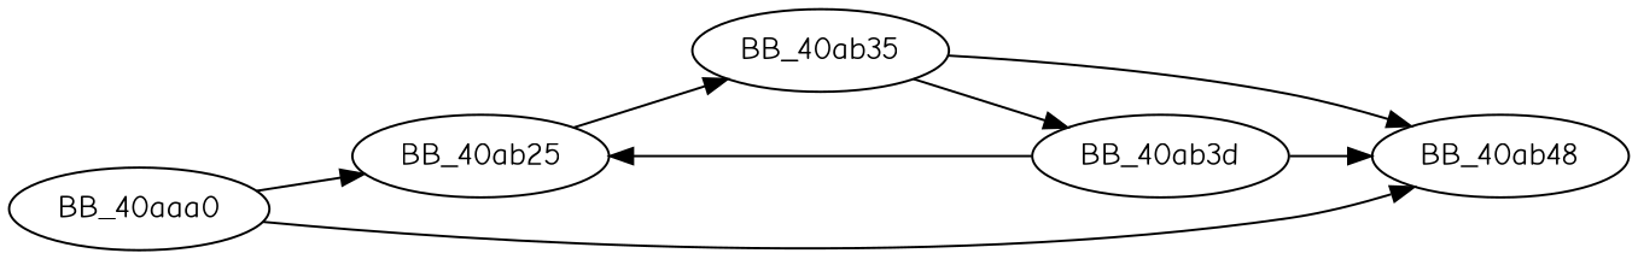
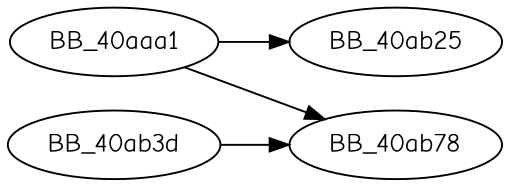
  digraph {
    fontname="Comic Neue"
    rankdir=LR
    node [fontname="Comic Neue"]
    edge [fontname="Comic Neue"]
-   BB_40aaa0
+   BB_40aaa0 [label=BB_40aaa1]
    BB_40ab25
-   BB_40ab48
-   BB_40ab35
+   BB_40ab48 [label=BB_40ab78]
    BB_40ab3d
    BB_40aaa0 -> BB_40ab25
    BB_40aaa0 -> BB_40ab48
-   BB_40ab25 -> BB_40ab35
-   BB_40ab35 -> BB_40ab48
-   BB_40ab35 -> BB_40ab3d
-   BB_40ab3d -> BB_40ab25
    BB_40ab3d -> BB_40ab48
  }
